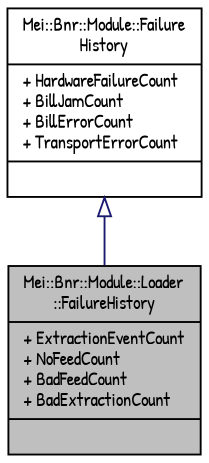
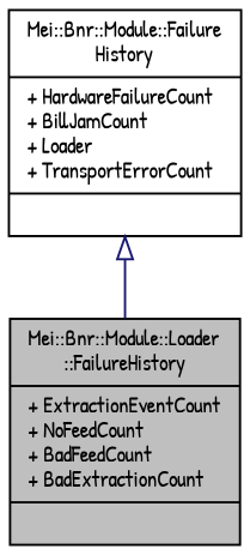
  digraph {
    fontname="Patrick Hand"
    node [color=black fontname="Patrick Hand" fontsize=10 shape=record style=filled]
    n1 [fillcolor=grey75 fontcolor=black height=0.2 label="{Mei::Bnr::Module::Loader\l::FailureHistory\n|+ ExtractionEventCount\l+ NoFeedCount\l+ BadFeedCount\l+ BadExtractionCount\l|}" width=0.4]
-   n2 [fillcolor=white height=0.2 label="{Mei::Bnr::Module::Failure\lHistory\n|+ HardwareFailureCount\l+ BillJamCount\l+ BillErrorCount\l+ TransportErrorCount\l|}" width=0.4]
+   n2 [fillcolor=white height=0.2 label="{Mei::Bnr::Module::Failure\lHistory\n|+ HardwareFailureCount\l+ BillJamCount\l+ Loader\l+ TransportErrorCount\l|}" width=0.4]
    n2 -> n1 [arrowtail=onormal color=midnightblue dir=back fontname="Patrick Hand" fontsize=10 labelfontname=Helvetica labelfontsize=10 style=solid]
  }
